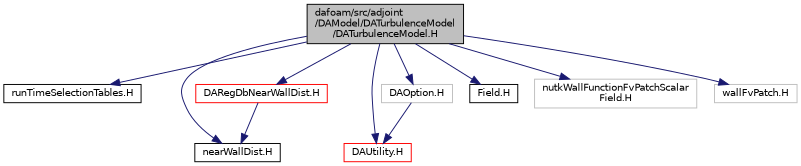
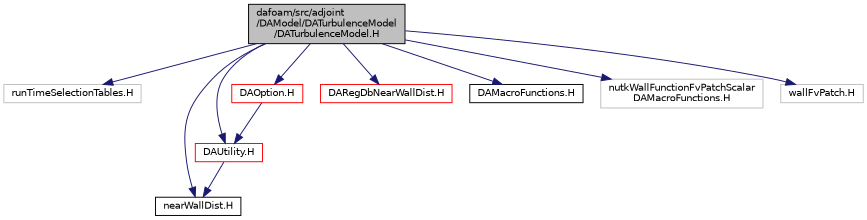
  digraph {
    node [color=black fontname=Helvetica fontsize=10 shape=record]
    edge [color=midnightblue fontname=Helvetica fontsize=10 labelfontname=Helvetica labelfontsize=10 style=solid]
    n1 [fillcolor=grey75 fontcolor=black height=0.2 label="dafoam/src/adjoint\l/DAModel/DATurbulenceModel\l/DATurbulenceModel.H" style=filled width=0.4]
-   n2 [height=0.2 label="runTimeSelectionTables.H" width=0.4]
+   n2 [color=grey75 height=0.2 label="runTimeSelectionTables.H" width=0.4]
    n3 [height=0.2 label="nearWallDist.H" width=0.4]
    n4 [color=red height=0.2 label="DAUtility.H" width=0.4]
-   n5 [color=grey75 height=0.2 label="DAOption.H" width=0.4]
+   n5 [color=red height=0.2 label="DAOption.H" width=0.4]
    n6 [color=red height=0.2 label="DARegDbNearWallDist.H" width=0.4]
-   n7 [height=0.2 label="Field.H" width=0.4]
-   n8 [color=grey75 height=0.2 label="nutkWallFunctionFvPatchScalar\lField.H" width=0.4]
+   n7 [height=0.2 label="DAMacroFunctions.H" width=0.4]
+   n8 [color=grey75 height=0.2 label="nutkWallFunctionFvPatchScalar\lDAMacroFunctions.H" width=0.4]
    n9 [color=grey75 height=0.2 label="wallFvPatch.H" width=0.4]
    n1 -> n2
    n1 -> n3
    n1 -> n4
    n1 -> n5
    n1 -> n6
    n1 -> n7
    n1 -> n8
    n1 -> n9
    n5 -> n4
-   n6 -> n3
+   n4 -> n3
  }
